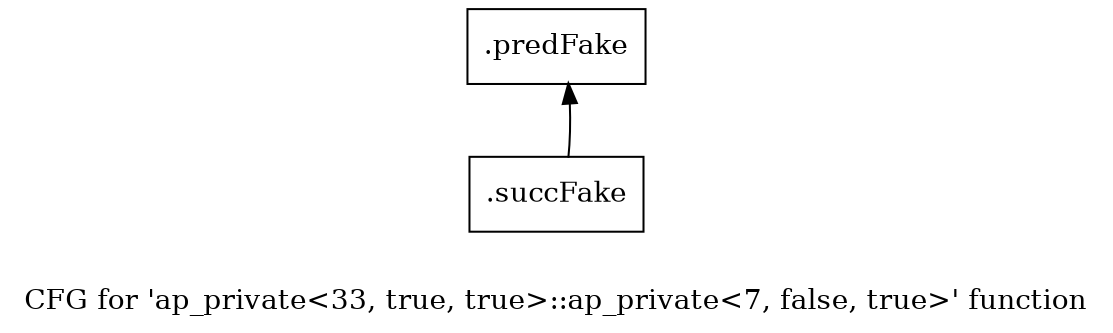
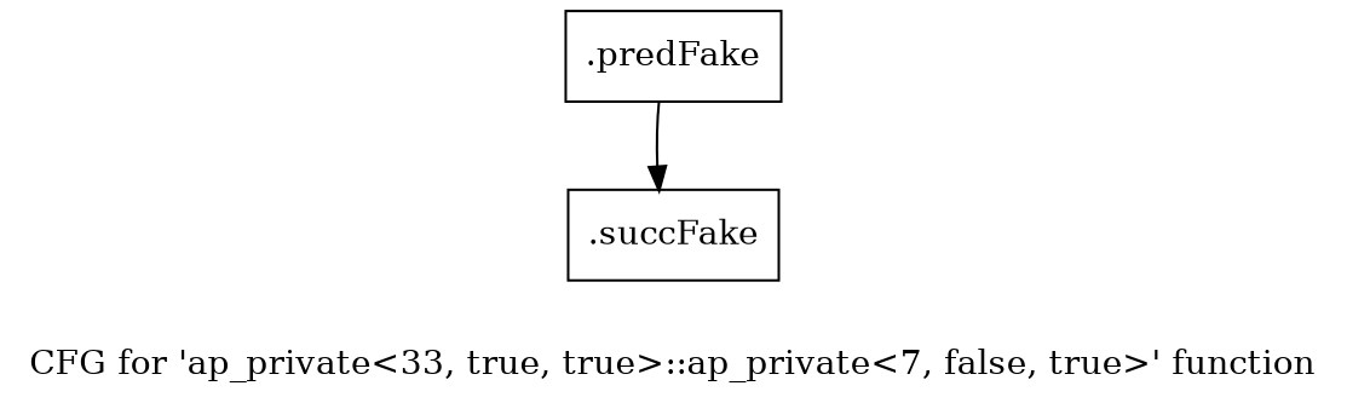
  digraph {
    label="CFG for 'ap_private\<33, true, true\>::ap_private\<7, false, true\>' function"
    node [shape=record]
    n1 [label="{.predFake}"]
    n2 [filename="/mnt/xilinx/Vitis_HLS/2021.2/include/etc/ap_private.h" label="{.succFake}" linenumber=1723]
-   n2 -> n1 [execusionnum=720 filename="/mnt/xilinx/Vitis_HLS/2021.2/include/etc/ap_private.h"]
+   n1 -> n2 [execusionnum=720 filename="/mnt/xilinx/Vitis_HLS/2021.2/include/etc/ap_private.h"]
  }
